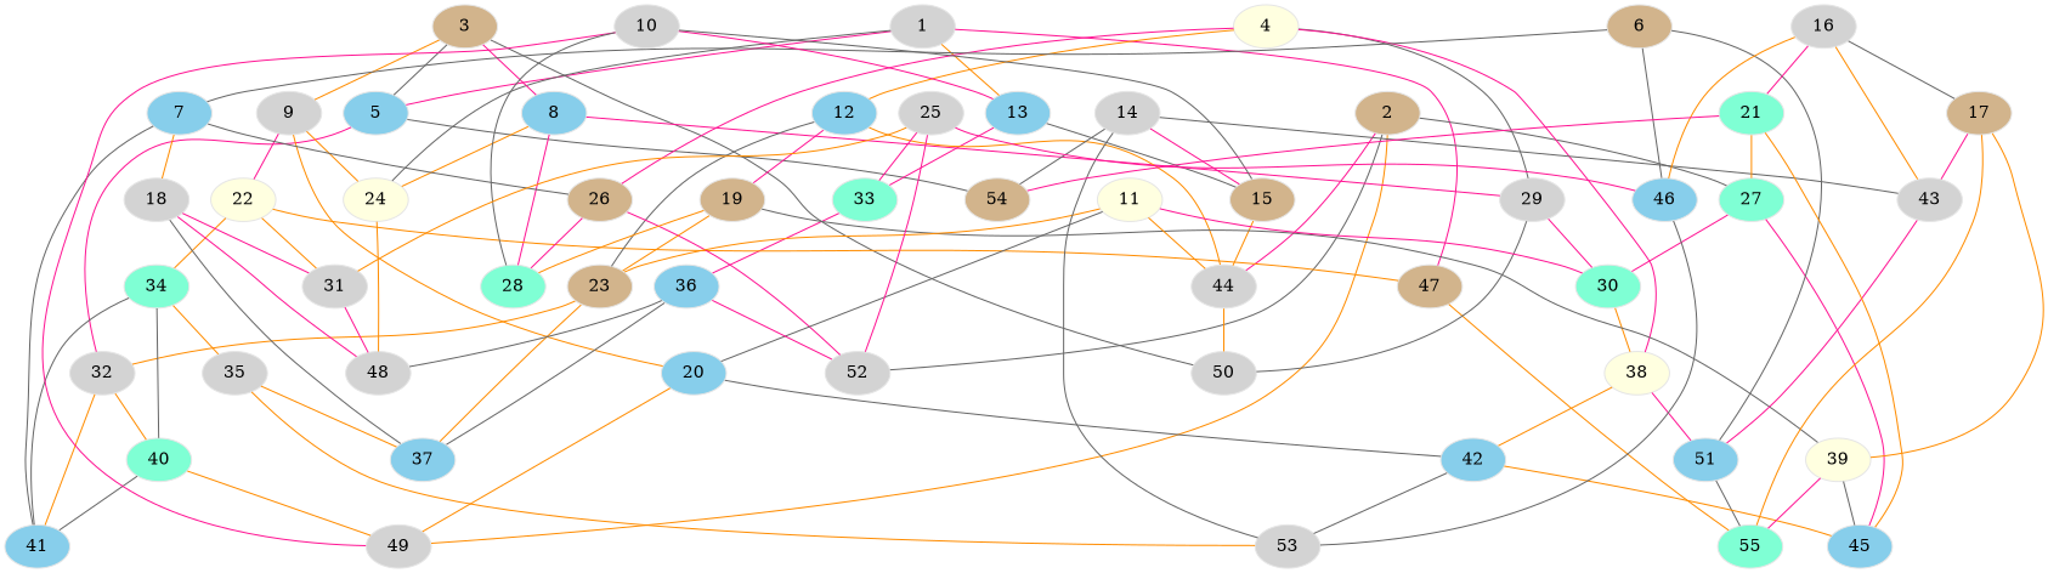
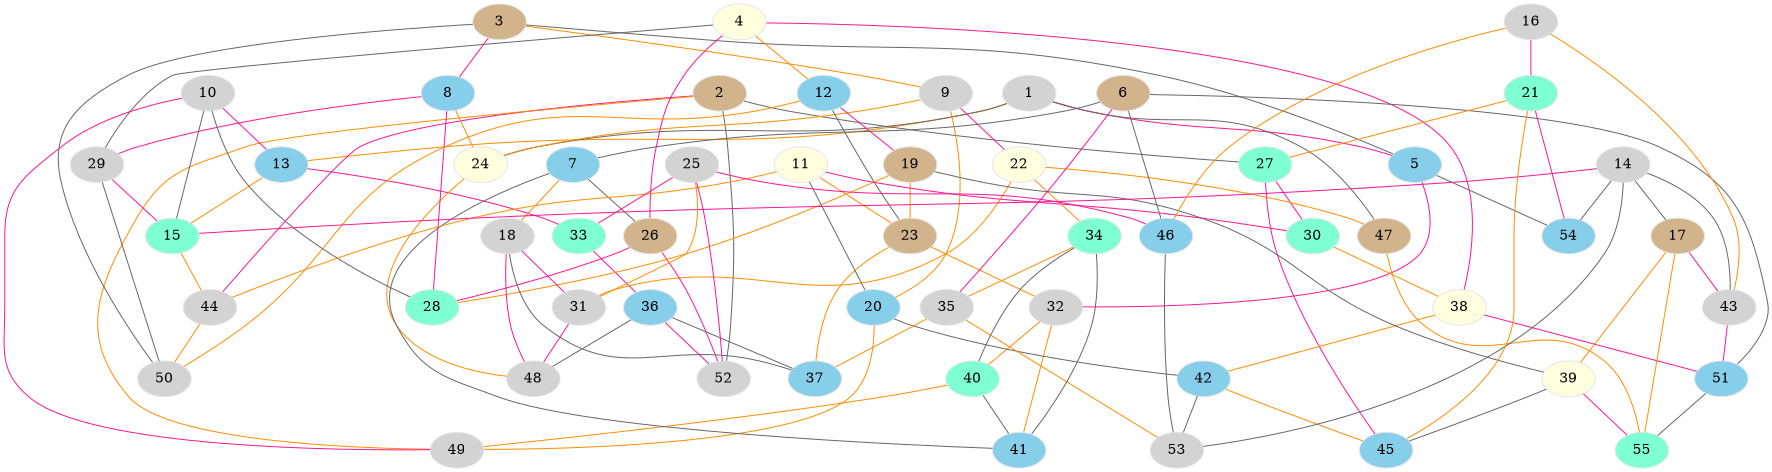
  graph {
    node [color=gray90 fillcolor=lightgrey style=filled]
    edge [color=darkorange]
    5 [fillcolor=skyblue]
    1
    13 [fillcolor=skyblue]
    24 [fillcolor=lightyellow]
    47 [fillcolor=tan]
    32
-   54 [fillcolor=tan]
-   15 [fillcolor=tan]
+   54 [fillcolor=skyblue]
+   15 [fillcolor=aquamarine]
    33 [fillcolor=aquamarine]
    48
    55 [fillcolor=aquamarine]
    2 [fillcolor=tan]
    27 [fillcolor=aquamarine]
    44
    49
    52
    30 [fillcolor=aquamarine]
    45 [fillcolor=skyblue]
    50
    3 [fillcolor=tan]
    8 [fillcolor=skyblue]
    9
    29
    28 [fillcolor=aquamarine]
    20 [fillcolor=skyblue]
    22 [fillcolor=lightyellow]
    4 [fillcolor=lightyellow]
    12 [fillcolor=skyblue]
    26 [fillcolor=tan]
    38 [fillcolor=lightyellow]
    23 [fillcolor=tan]
    19 [fillcolor=tan]
    51 [fillcolor=skyblue]
    42 [fillcolor=skyblue]
    41 [fillcolor=skyblue]
    40 [fillcolor=aquamarine]
    6 [fillcolor=tan]
    7 [fillcolor=skyblue]
    35
    46 [fillcolor=skyblue]
    18
    53
    37 [fillcolor=skyblue]
    31
    34 [fillcolor=aquamarine]
    10
    11 [fillcolor=lightyellow]
    39 [fillcolor=lightyellow]
    36 [fillcolor=skyblue]
    14
    43
    16
    17 [fillcolor=tan]
    21 [fillcolor=aquamarine]
    25
    5 -- 32 [color=deeppink]
    5 -- 54 [color=gray40]
    1 -- 5 [color=deeppink]
    1 -- 13
    1 -- 24 [color=gray40]
-   1 -- 47 [color=deeppink]
-   13 -- 15 [color=gray40]
+   1 -- 47 [color=gray40]
+   13 -- 15
    13 -- 33 [color=deeppink]
    24 -- 48
    47 -- 55
    32 -- 41
    32 -- 40
    15 -- 44
    33 -- 36 [color=deeppink]
    2 -- 27 [color=gray40]
    2 -- 44 [color=deeppink]
    2 -- 49
    2 -- 52 [color=gray40]
    27 -- 30 [color=deeppink]
    27 -- 45 [color=deeppink]
    44 -- 50
    30 -- 38
    3 -- 5 [color=gray40]
    3 -- 50 [color=gray40]
    3 -- 8 [color=deeppink]
    3 -- 9
    8 -- 24
    8 -- 29 [color=deeppink]
    8 -- 28 [color=deeppink]
    9 -- 24
    9 -- 20
    9 -- 22 [color=deeppink]
-   29 -- 30 [color=deeppink]
+   29 -- 15 [color=deeppink]
    29 -- 50 [color=gray40]
    20 -- 49
    20 -- 42 [color=gray40]
    22 -- 47
    22 -- 31
    22 -- 34
    4 -- 29 [color=gray40]
    4 -- 12
    4 -- 26 [color=deeppink]
    4 -- 38 [color=deeppink]
-   12 -- 44
+   12 -- 50
    12 -- 23 [color=gray40]
    12 -- 19 [color=deeppink]
    26 -- 52 [color=deeppink]
    26 -- 28 [color=deeppink]
    38 -- 51 [color=deeppink]
    38 -- 42
    23 -- 32
    23 -- 37
    19 -- 28
    19 -- 23
    19 -- 39 [color=gray40]
    51 -- 55 [color=gray40]
    42 -- 45
    42 -- 53 [color=gray40]
    40 -- 49
    40 -- 41 [color=gray40]
    6 -- 51 [color=gray40]
    6 -- 7 [color=gray40]
+   6 -- 35 [color=deeppink]
    6 -- 46 [color=gray40]
    7 -- 26 [color=gray40]
    7 -- 41 [color=gray40]
    7 -- 18
    35 -- 53
    35 -- 37
    46 -- 53 [color=gray40]
    18 -- 48 [color=deeppink]
    18 -- 37 [color=gray40]
    18 -- 31 [color=deeppink]
    31 -- 48 [color=deeppink]
    34 -- 41 [color=gray40]
    34 -- 40 [color=gray40]
    34 -- 35
    10 -- 13 [color=deeppink]
    10 -- 15 [color=gray40]
    10 -- 49 [color=deeppink]
    10 -- 28 [color=gray40]
    11 -- 44
    11 -- 30 [color=deeppink]
    11 -- 20 [color=gray40]
    11 -- 23
    39 -- 55 [color=deeppink]
    39 -- 45 [color=gray40]
    36 -- 48 [color=gray40]
    36 -- 52 [color=deeppink]
    36 -- 37 [color=gray40]
    14 -- 54 [color=gray40]
    14 -- 15 [color=deeppink]
    14 -- 53 [color=gray40]
    14 -- 43 [color=gray40]
    43 -- 51 [color=deeppink]
    16 -- 46
    16 -- 43
-   16 -- 17 [color=gray40]
+   14 -- 17 [color=gray40]
    16 -- 21 [color=deeppink]
    17 -- 55
    17 -- 39
    17 -- 43 [color=deeppink]
    21 -- 54 [color=deeppink]
    21 -- 27
    21 -- 45
    25 -- 33 [color=deeppink]
    25 -- 52 [color=deeppink]
    25 -- 46 [color=deeppink]
    25 -- 31
  }
